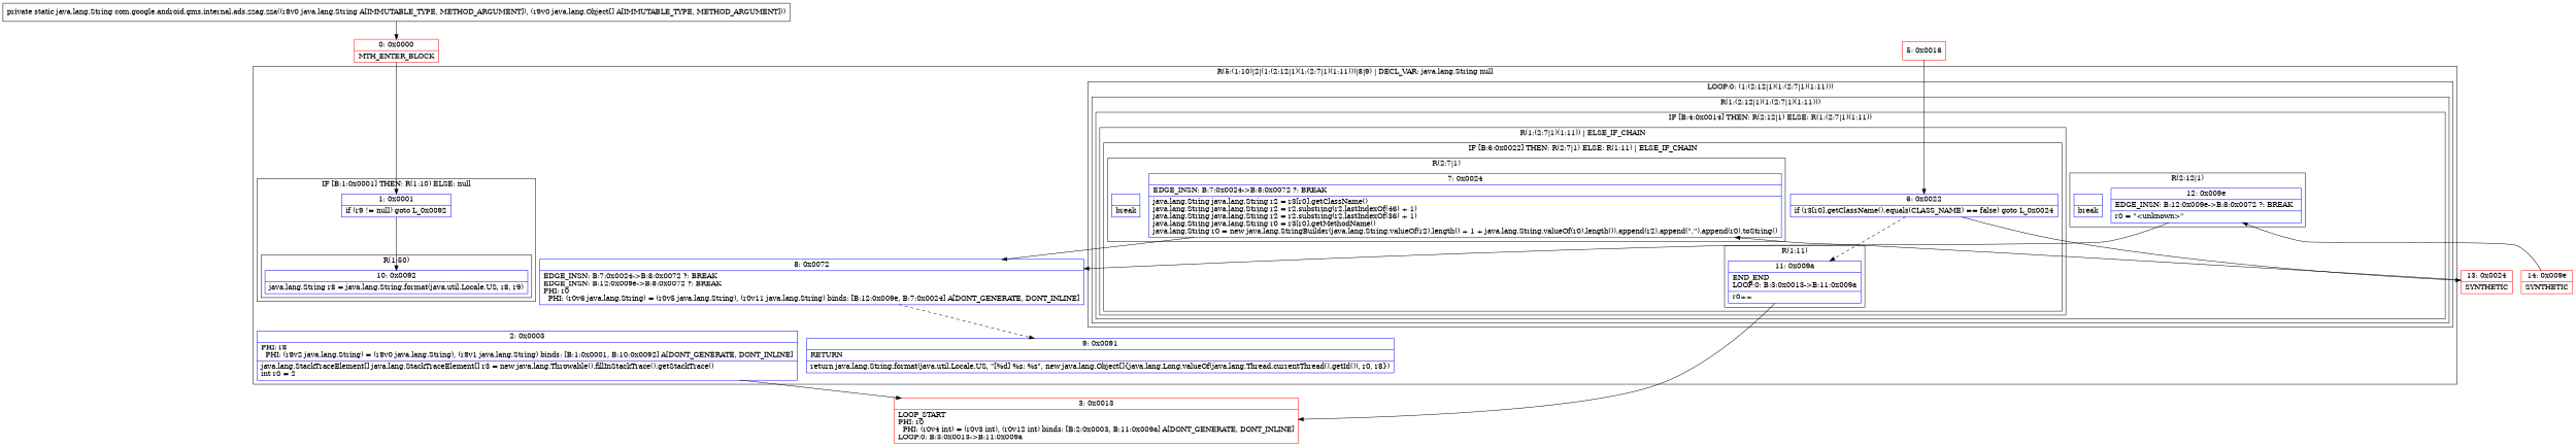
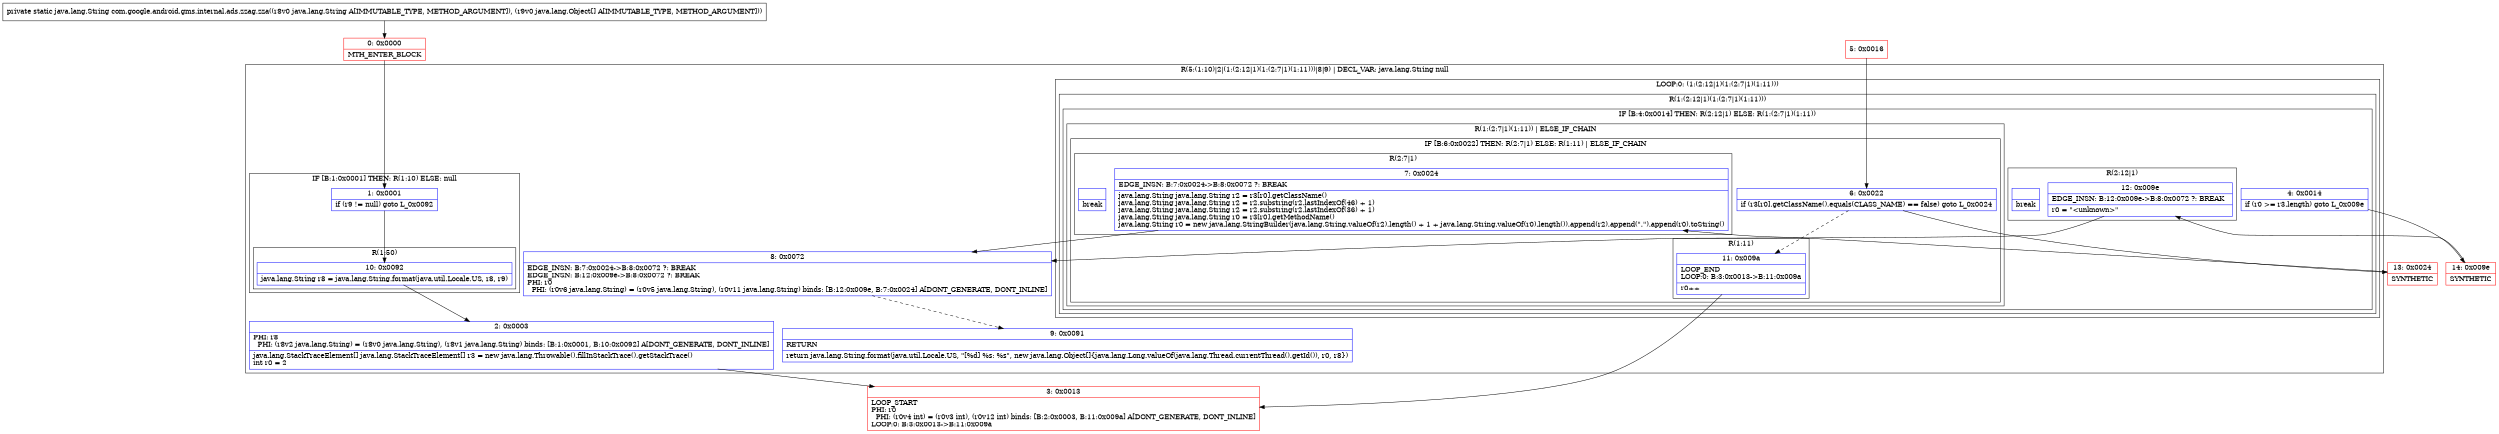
  digraph {
    node [color=blue shape=record]
    n1 [label="{10\:\ 0x0092|java.lang.String r8 = java.lang.String.format(java.util.Locale.US, r8, r9)\l}"]
    n2 [label="{1\:\ 0x0001|if (r9 != null) goto L_0x0092\l}"]
    n3 [label="{12\:\ 0x009e|EDGE_INSN: B:12:0x009e\-\>B:8:0x0072 ?: BREAK  \l|r0 = \"\<unknown\>\"\l}"]
    n4 [label="{|break\l}"]
    n5 [label="{7\:\ 0x0024|EDGE_INSN: B:7:0x0024\-\>B:8:0x0072 ?: BREAK  \l|java.lang.String java.lang.String r2 = r3[r0].getClassName()\ljava.lang.String java.lang.String r2 = r2.substring(r2.lastIndexOf(46) + 1)\ljava.lang.String java.lang.String r2 = r2.substring(r2.lastIndexOf(36) + 1)\ljava.lang.String java.lang.String r0 = r3[r0].getMethodName()\ljava.lang.String r0 = new java.lang.StringBuilder(java.lang.String.valueOf(r2).length() + 1 + java.lang.String.valueOf(r0).length()).append(r2).append(\".\").append(r0).toString()\l}"]
    n6 [label="{|break\l}"]
-   n7 [label="{11\:\ 0x009a|END_END\lLOOP:0: B:3:0x0013\-\>B:11:0x009a\l|r0++\l}"]
+   n7 [label="{11\:\ 0x009a|LOOP_END\lLOOP:0: B:3:0x0013\-\>B:11:0x009a\l|r0++\l}"]
    n8 [label="{6\:\ 0x0022|if (r3[r0].getClassName().equals(CLASS_NAME) == false) goto L_0x0024\l}"]
+   n9 [label="{4\:\ 0x0014|if (r0 \>= r3.length) goto L_0x009e\l}"]
    n10 [label="{2\:\ 0x0003|PHI: r8 \l  PHI: (r8v2 java.lang.String) = (r8v0 java.lang.String), (r8v1 java.lang.String) binds: [B:1:0x0001, B:10:0x0092] A[DONT_GENERATE, DONT_INLINE]\l|java.lang.StackTraceElement[] java.lang.StackTraceElement[] r3 = new java.lang.Throwable().fillInStackTrace().getStackTrace()\lint r0 = 2\l}"]
    n11 [label="{8\:\ 0x0072|EDGE_INSN: B:7:0x0024\-\>B:8:0x0072 ?: BREAK  \lEDGE_INSN: B:12:0x009e\-\>B:8:0x0072 ?: BREAK  \lPHI: r0 \l  PHI: (r0v6 java.lang.String) = (r0v5 java.lang.String), (r0v11 java.lang.String) binds: [B:12:0x009e, B:7:0x0024] A[DONT_GENERATE, DONT_INLINE]\l}"]
    n12 [label="{9\:\ 0x0091|RETURN\l|return java.lang.String.format(java.util.Locale.US, \"[%d] %s: %s\", new java.lang.Object[]\{java.lang.Long.valueOf(java.lang.Thread.currentThread().getId()), r0, r8\})\l}"]
    n13 [color=red label="{3\:\ 0x0013|LOOP_START\lPHI: r0 \l  PHI: (r0v4 int) = (r0v3 int), (r0v12 int) binds: [B:2:0x0003, B:11:0x009a] A[DONT_GENERATE, DONT_INLINE]\lLOOP:0: B:3:0x0013\-\>B:11:0x009a\l}"]
    n14 [color=red label="{13\:\ 0x0024|SYNTHETIC\l}"]
    n15 [color=red label="{14\:\ 0x009e|SYNTHETIC\l}"]
    n16 [color=red label="{5\:\ 0x0016}"]
    n17 [color=red label="{0\:\ 0x0000|MTH_ENTER_BLOCK\l}"]
    n18 [label="{private static java.lang.String com.google.android.gms.internal.ads.zzag.zza((r8v0 java.lang.String A[IMMUTABLE_TYPE, METHOD_ARGUMENT]), (r9v0 java.lang.Object[] A[IMMUTABLE_TYPE, METHOD_ARGUMENT])) }" color=""]
    subgraph cluster_1 {
      label="R(5:(1:10)|2|(1:(2:12|1)(1:(2:7|1)(1:11)))|8|9) | DECL_VAR: java.lang.String null\l"
      n10
      n11
      n12
      subgraph cluster_2 {
        label="IF [B:1:0x0001] THEN: R(1:10) ELSE: null"
        n2
        subgraph cluster_3 {
          label="R(1:50)"
          n1
        }
      }
      subgraph cluster_4 {
        label="LOOP:0: (1:(2:12|1)(1:(2:7|1)(1:11)))"
        subgraph cluster_5 {
          label="R(1:(2:12|1)(1:(2:7|1)(1:11)))"
          subgraph cluster_6 {
            label="IF [B:4:0x0014] THEN: R(2:12|1) ELSE: R(1:(2:7|1)(1:11))"
+           n9
            subgraph cluster_7 {
              label="R(2:12|1)"
              n3
              n4
            }
            subgraph cluster_8 {
              label="R(1:(2:7|1)(1:11)) | ELSE_IF_CHAIN\l"
              subgraph cluster_9 {
                label="IF [B:6:0x0022] THEN: R(2:7|1) ELSE: R(1:11) | ELSE_IF_CHAIN\l"
                n8
                subgraph cluster_10 {
                  label="R(2:7|1)"
                  n5
                  n6
                }
                subgraph cluster_11 {
                  label="R(1:11)"
                  n7
                }
              }
            }
          }
        }
      }
    }
+   n1 -> n10
    n2 -> n1
    n3 -> n11
    n5 -> n11
    n7 -> n13
    n8 -> n7 [style=dashed]
    n8 -> n14
+   n9 -> n15
    n10 -> n13
    n11 -> n12 [style=dashed]
    n14 -> n5
    n15 -> n3
    n16 -> n8
    n17 -> n2
    n18 -> n17
  }
